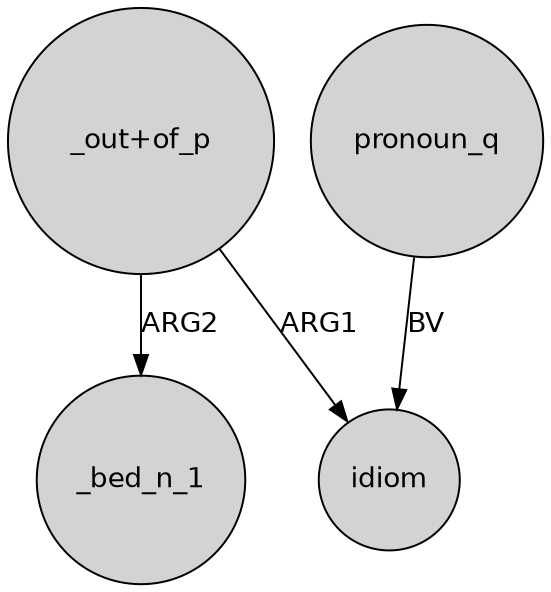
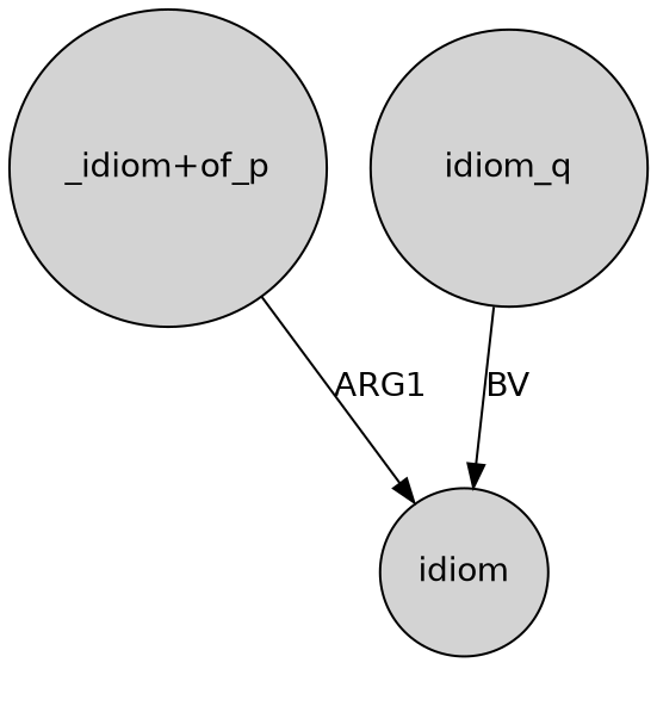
  digraph {
    fontname="DejaVu Sans"
    node [fontname="DejaVu Sans" shape=circle style=filled]
    edge [fontname="DejaVu Sans"]
-   "_out+of_p"
-   _bed_n_1
+   "_out+of_p" [label="_idiom+of_p"]
    n3 [label=idiom]
-   pronoun_q
-   "_out+of_p" -> _bed_n_1 [label=ARG2]
+   pronoun_q [label=idiom_q]
    "_out+of_p" -> n3 [label=ARG1]
    pronoun_q -> n3 [label=BV]
  }
